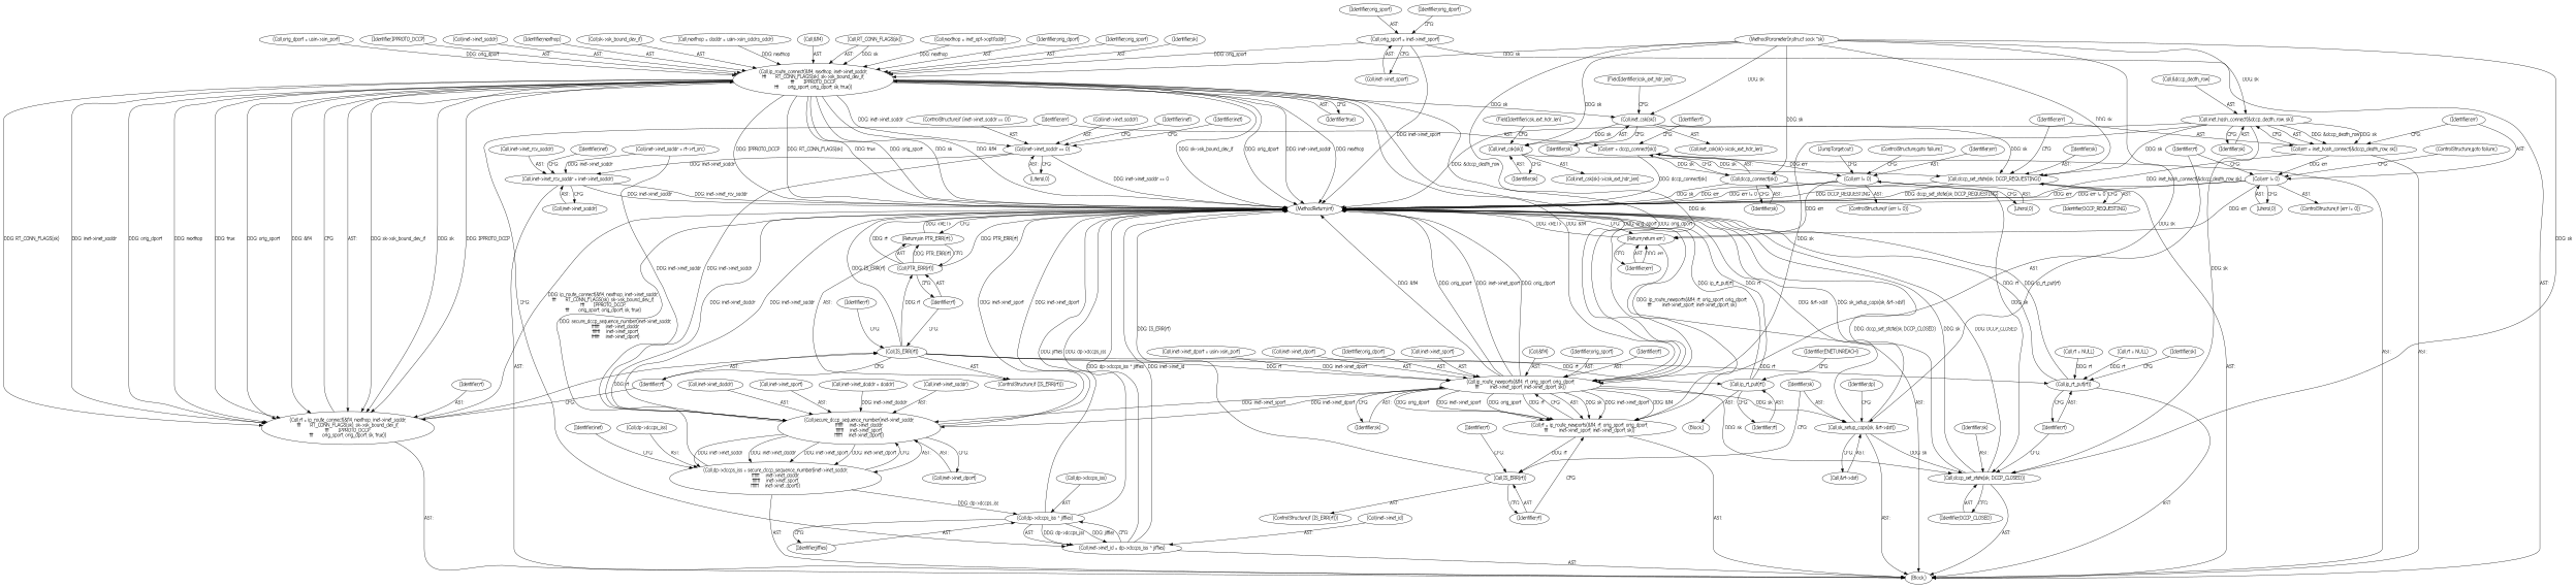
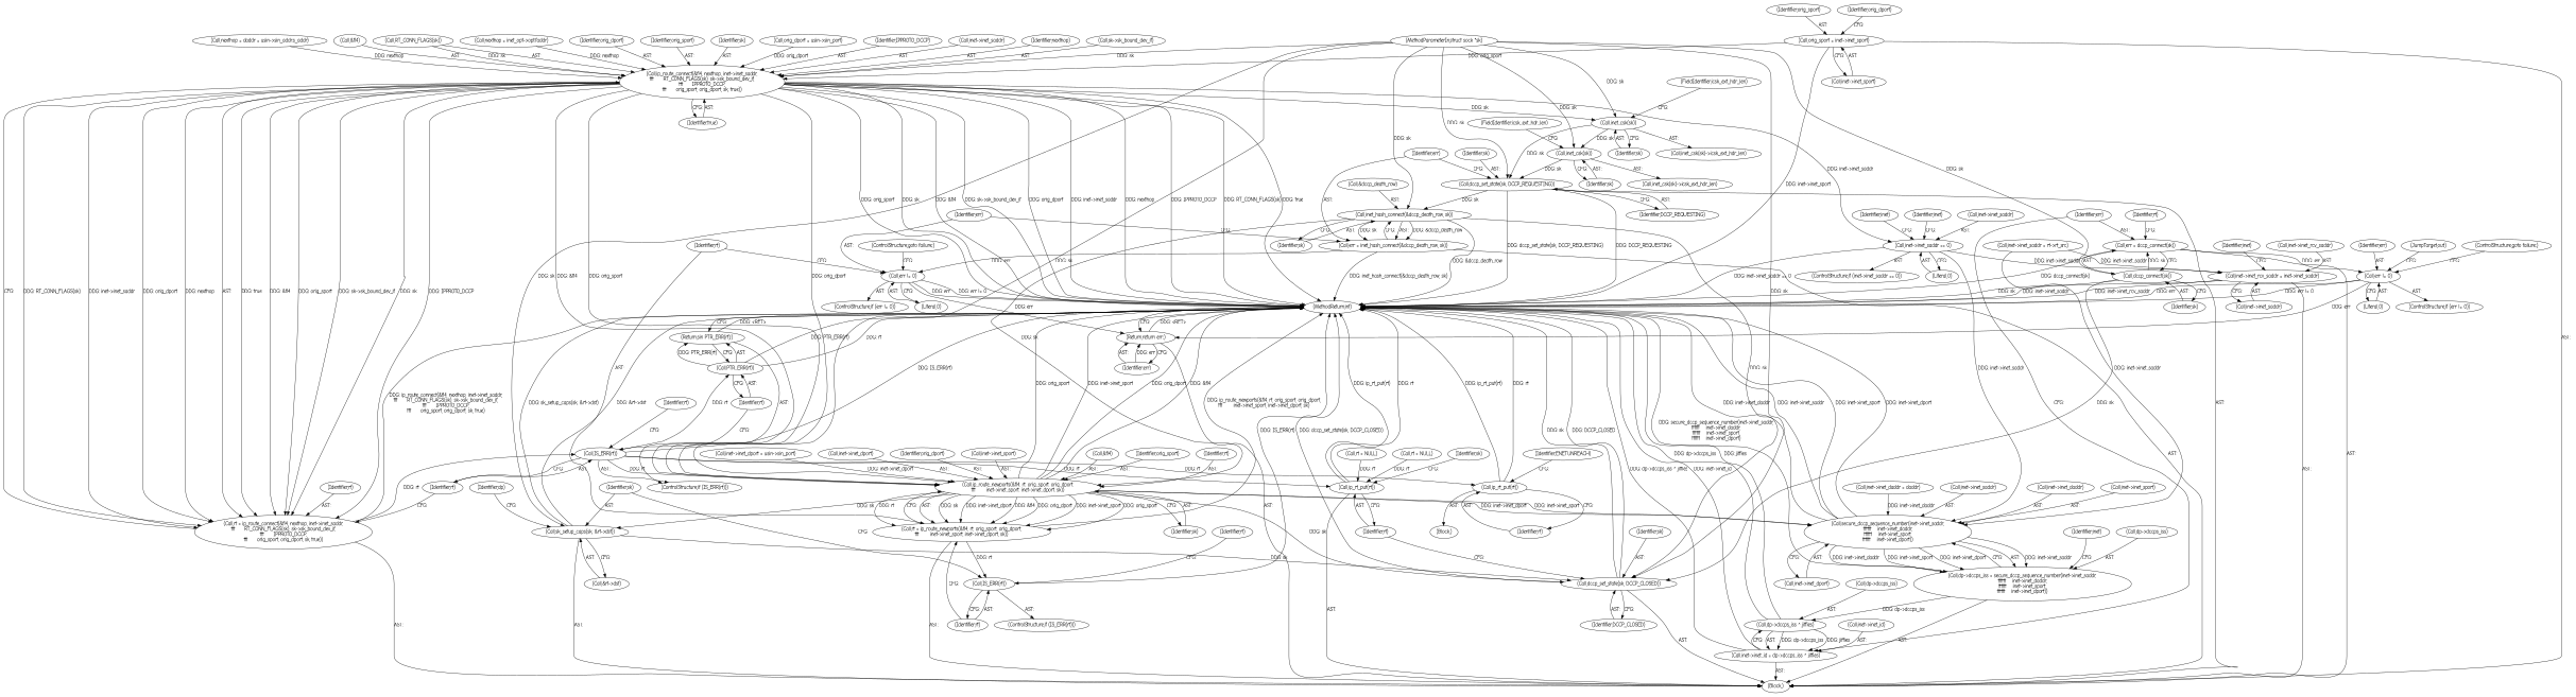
  digraph {
    fontname="Comic Neue"
    node [fontname="Comic Neue"]
    edge [fontname="Comic Neue"]
    n1 [label="(Call,orig_sport = inet->inet_sport)"]
    n2 [label="(Call,ip_route_connect(&fl4, nexthop, inet->inet_saddr,\n\t\t\t      RT_CONN_FLAGS(sk), sk->sk_bound_dev_if,\n\t\t\t      IPPROTO_DCCP,\n\t\t\t      orig_sport, orig_dport, sk, true))"]
    n3 [label="(Block,)"]
    n4 [label="(Call,inet->inet_sport)"]
    n5 [label="(MethodReturn,int)"]
    n6 [label="(Call,rt = ip_route_connect(&fl4, nexthop, inet->inet_saddr,\n\t\t\t      RT_CONN_FLAGS(sk), sk->sk_bound_dev_if,\n\t\t\t      IPPROTO_DCCP,\n\t\t\t      orig_sport, orig_dport, sk, true))"]
    n7 [label="(Call,ip_route_newports(&fl4, rt, orig_sport, orig_dport,\n\t\t\t       inet->inet_sport, inet->inet_dport, sk))"]
    n8 [label="(Call,inet->inet_saddr == 0)"]
    n9 [label="(Call,inet_csk(sk))"]
    n10 [label="(Identifier,true)"]
    n11 [label="(Return,sin PTR_ERR(rt);)"]
    n12 [label="(Return,return err;)"]
    n13 [label="(Call,IS_ERR(rt))"]
    n14 [label="(Call,rt = ip_route_newports(&fl4, rt, orig_sport, orig_dport,\n\t\t\t       inet->inet_sport, inet->inet_dport, sk))"]
    n15 [label="(Call,sk_setup_caps(sk, &rt->dst))"]
    n16 [label="(Call,dccp_set_state(sk, DCCP_CLOSED))"]
    n17 [label="(Call,secure_dccp_sequence_number(inet->inet_saddr,\n\t\t\t\t\t\t    inet->inet_daddr,\n\t\t\t\t\t\t    inet->inet_sport,\n\t\t\t\t\t\t    inet->inet_dport))"]
    n18 [label="(Identifier,sk)"]
    n19 [label="(Call,inet->inet_rcv_saddr = inet->inet_saddr)"]
    n20 [label="(Literal,0)"]
    n21 [label="(ControlStructure,if (inet->inet_saddr == 0))"]
    n22 [label="(Call,inet_csk(sk))"]
    n23 [label="(Call,dccp_set_state(sk, DCCP_REQUESTING))"]
    n24 [label="(Identifier,sk)"]
    n25 [label="(Call,inet_csk(sk)->icsk_ext_hdr_len)"]
    n26 [label="(Call,PTR_ERR(rt))"]
    n27 [label="(Call,ip_rt_put(rt))"]
    n28 [label="(Call,ip_rt_put(rt))"]
    n29 [label="(Identifier,rt)"]
    n30 [label="(ControlStructure,if (IS_ERR(rt)))"]
    n31 [label="(Identifier,rt)"]
    n32 [label="(Identifier,rt)"]
    n33 [label="(Block,)"]
    n34 [label="(Identifier,rt)"]
    n35 [label="(Call,IS_ERR(rt))"]
    n36 [label="(Call,&rt->dst)"]
    n37 [label="(Identifier,DCCP_CLOSED)"]
    n38 [label="(Call,dp->dccps_iss = secure_dccp_sequence_number(inet->inet_saddr,\n\t\t\t\t\t\t    inet->inet_daddr,\n\t\t\t\t\t\t    inet->inet_sport,\n\t\t\t\t\t\t    inet->inet_dport))"]
    n39 [label="(Call,inet->inet_dport)"]
    n40 [label="(ControlStructure,if (IS_ERR(rt)))"]
    n41 [label="(Identifier,rt)"]
    n42 [label="(Call,dccp_connect(sk))"]
    n43 [label="(Call,err = dccp_connect(sk))"]
    n44 [label="(Identifier,sk)"]
    n45 [label="(Call,err != 0)"]
    n46 [label="(Literal,0)"]
    n47 [label="(ControlStructure,if (err != 0))"]
    n48 [label="(Identifier,err)"]
    n49 [label="(Call,dp->dccps_iss ^ jiffies)"]
    n50 [label="(Call,inet->inet_id = dp->dccps_iss ^ jiffies)"]
-   n51 [label="(Identifier,jiffies)"]
    n52 [label="(Call,inet->inet_saddr)"]
    n53 [label="(Identifier,sk)"]
    n54 [label="(Call,inet_csk(sk)->icsk_ext_hdr_len)"]
    n55 [label="(Call,inet_hash_connect(&dccp_death_row, sk))"]
    n56 [label="(Identifier,DCCP_REQUESTING)"]
    n57 [label="(Call,err = inet_hash_connect(&dccp_death_row, sk))"]
    n58 [label="(Identifier,sk)"]
    n59 [label="(Call,err != 0)"]
    n60 [label="(Literal,0)"]
    n61 [label="(ControlStructure,if (err != 0))"]
    n62 [label="(Identifier,rt)"]
    n63 [label="(Identifier,rt)"]
    n64 [label="(Identifier,sk)"]
    n65 [label="(Identifier,IPPROTO_DCCP)"]
    n66 [label="(Identifier,err)"]
    n67 [label="(Call,inet->inet_daddr)"]
    n68 [label="(Call,inet->inet_saddr)"]
    n69 [label="(Identifier,err)"]
    n70 [label="(Identifier,inet)"]
    n71 [label="(Identifier,nexthop)"]
    n72 [label="(Call,sk->sk_bound_dev_if)"]
    n73 [label="(Call,rt = NULL)"]
    n74 [label="(Call,inet->inet_rcv_saddr)"]
    n75 [label="(Call,nexthop = daddr = usin->sin_addr.s_addr)"]
    n76 [label="(Call,&fl4)"]
    n77 [label="(Identifier,rt)"]
    n78 [label="(Identifier,dp)"]
    n79 [label="(Call,&fl4)"]
    n80 [label="(FieldIdentifier,icsk_ext_hdr_len)"]
    n81 [label="(Identifier,orig_sport)"]
    n82 [label="(Call,RT_CONN_FLAGS(sk))"]
    n83 [label="(Call,nexthop = inet_opt->opt.faddr)"]
    n84 [label="(Identifier,ENETUNREACH)"]
    n85 [label="(Call,inet->inet_sport)"]
    n86 [label="(Call,inet->inet_saddr)"]
    n87 [label="(Call,inet->inet_daddr = daddr)"]
    n88 [label="(Identifier,rt)"]
    n89 [label="(Identifier,rt)"]
    n90 [label="(Call,inet->inet_dport = usin->sin_port)"]
    n91 [label="(Call,inet->inet_id)"]
    n92 [label="(Identifier,orig_dport)"]
    n93 [label="(MethodParameterIn,struct sock *sk)"]
    n94 [label="(FieldIdentifier,icsk_ext_hdr_len)"]
    n95 [label="(Call,inet->inet_saddr)"]
    n96 [label="(Call,dp->dccps_iss)"]
    n97 [label="(Identifier,inet)"]
    n98 [label="(Identifier,inet)"]
    n99 [label="(Identifier,inet)"]
    n100 [label="(Call,&dccp_death_row)"]
    n101 [label="(Call,inet->inet_dport)"]
    n102 [label="(Identifier,sk)"]
    n103 [label="(Identifier,err)"]
    n104 [label="(Call,rt = NULL)"]
    n105 [label="(JumpTarget,out:)"]
    n106 [label="(ControlStructure,goto failure;)"]
    n107 [label="(Identifier,orig_sport)"]
    n108 [label="(Call,dp->dccps_iss)"]
    n109 [label="(Identifier,orig_sport)"]
    n110 [label="(Call,inet->inet_saddr = rt->rt_src)"]
    n111 [label="(Identifier,sk)"]
    n112 [label="(Identifier,orig_dport)"]
    n113 [label="(ControlStructure,goto failure;)"]
    n114 [label="(Identifier,sk)"]
    n115 [label="(Identifier,rt)"]
    n116 [label="(Identifier,err)"]
    n117 [label="(Identifier,sk)"]
    n118 [label="(Identifier,orig_dport)"]
    n119 [label="(Call,orig_dport = usin->sin_port)"]
    n120 [label="(Call,inet->inet_sport)"]
    n1 -> n2 [label="DDG: orig_sport"]
    n1 -> n3 [label="AST: "]
    n1 -> n4 [label="CFG: "]
    n1 -> n5 [label="DDG: inet->inet_sport"]
    n2 -> n5 [label="DDG: orig_sport"]
    n2 -> n5 [label="DDG: sk"]
    n2 -> n5 [label="DDG: &fl4"]
    n2 -> n5 [label="DDG: sk->sk_bound_dev_if"]
    n2 -> n5 [label="DDG: orig_dport"]
    n2 -> n5 [label="DDG: inet->inet_saddr"]
    n2 -> n5 [label="DDG: nexthop"]
    n2 -> n5 [label="DDG: IPPROTO_DCCP"]
    n2 -> n5 [label="DDG: RT_CONN_FLAGS(sk)"]
    n2 -> n5 [label="DDG: true"]
    n2 -> n6 [label="AST: "]
    n2 -> n6 [label="DDG: sk->sk_bound_dev_if"]
    n2 -> n6 [label="DDG: sk"]
    n2 -> n6 [label="DDG: IPPROTO_DCCP"]
    n2 -> n6 [label="DDG: RT_CONN_FLAGS(sk)"]
    n2 -> n6 [label="DDG: inet->inet_saddr"]
    n2 -> n6 [label="DDG: orig_dport"]
    n2 -> n6 [label="DDG: nexthop"]
    n2 -> n6 [label="DDG: true"]
    n2 -> n6 [label="DDG: &fl4"]
    n2 -> n6 [label="DDG: orig_sport"]
    n2 -> n7 [label="DDG: &fl4"]
    n2 -> n7 [label="DDG: orig_sport"]
    n2 -> n7 [label="DDG: orig_dport"]
    n2 -> n8 [label="DDG: inet->inet_saddr"]
    n2 -> n9 [label="DDG: sk"]
    n2 -> n10 [label="CFG: "]
    n4 -> n1 [label="AST: "]
    n5 -> n11 [label="CFG: "]
    n5 -> n12 [label="CFG: "]
    n6 -> n2 [label="CFG: "]
    n6 -> n3 [label="AST: "]
    n6 -> n5 [label="DDG: ip_route_connect(&fl4, nexthop, inet->inet_saddr,\n\t\t\t      RT_CONN_FLAGS(sk), sk->sk_bound_dev_if,\n\t\t\t      IPPROTO_DCCP,\n\t\t\t      orig_sport, orig_dport, sk, true)"]
    n6 -> n13 [label="DDG: rt"]
    n7 -> n5 [label="DDG: orig_sport"]
    n7 -> n5 [label="DDG: inet->inet_sport"]
    n7 -> n5 [label="DDG: orig_dport"]
    n7 -> n5 [label="DDG: &fl4"]
    n7 -> n14 [label="AST: "]
    n7 -> n14 [label="DDG: sk"]
    n7 -> n14 [label="DDG: inet->inet_dport"]
    n7 -> n14 [label="DDG: &fl4"]
    n7 -> n14 [label="DDG: orig_dport"]
    n7 -> n14 [label="DDG: inet->inet_sport"]
    n7 -> n14 [label="DDG: orig_sport"]
    n7 -> n14 [label="DDG: rt"]
    n7 -> n15 [label="DDG: sk"]
    n7 -> n16 [label="DDG: sk"]
    n7 -> n17 [label="DDG: inet->inet_sport"]
    n7 -> n17 [label="DDG: inet->inet_dport"]
    n7 -> n18 [label="CFG: "]
    n8 -> n5 [label="DDG: inet->inet_saddr == 0"]
    n8 -> n17 [label="DDG: inet->inet_saddr"]
    n8 -> n19 [label="DDG: inet->inet_saddr"]
    n8 -> n20 [label="CFG: "]
-   n21 -> n8 [label="AST: "]
+   n8 -> n21 [label="AST: "]
    n9 -> n22 [label="DDG: sk"]
    n9 -> n23 [label="DDG: sk"]
    n9 -> n24 [label="CFG: "]
    n9 -> n25 [label="AST: "]
    n10 -> n2 [label="AST: "]
    n11 -> n5 [label="DDG: <RET>"]
    n11 -> n26 [label="CFG: "]
    n11 -> n30 [label="AST: "]
    n12 -> n3 [label="AST: "]
    n12 -> n5 [label="DDG: <RET>"]
    n12 -> n48 [label="CFG: "]
    n13 -> n5 [label="DDG: IS_ERR(rt)"]
    n13 -> n7 [label="DDG: rt"]
    n13 -> n26 [label="DDG: rt"]
    n13 -> n27 [label="DDG: rt"]
    n13 -> n28 [label="DDG: rt"]
    n13 -> n29 [label="CFG: "]
    n13 -> n30 [label="AST: "]
    n14 -> n3 [label="AST: "]
    n14 -> n5 [label="DDG: ip_route_newports(&fl4, rt, orig_sport, orig_dport,\n\t\t\t       inet->inet_sport, inet->inet_dport, sk)"]
    n14 -> n7 [label="CFG: "]
    n14 -> n35 [label="DDG: rt"]
    n15 -> n3 [label="AST: "]
    n15 -> n5 [label="DDG: sk_setup_caps(sk, &rt->dst)"]
    n15 -> n5 [label="DDG: &rt->dst"]
    n15 -> n16 [label="DDG: sk"]
    n15 -> n36 [label="CFG: "]
    n16 -> n3 [label="AST: "]
    n16 -> n5 [label="DDG: dccp_set_state(sk, DCCP_CLOSED)"]
    n16 -> n5 [label="DDG: sk"]
    n16 -> n5 [label="DDG: DCCP_CLOSED"]
    n16 -> n37 [label="CFG: "]
    n17 -> n5 [label="DDG: inet->inet_sport"]
    n17 -> n5 [label="DDG: inet->inet_dport"]
    n17 -> n5 [label="DDG: inet->inet_daddr"]
    n17 -> n5 [label="DDG: inet->inet_saddr"]
    n17 -> n38 [label="AST: "]
    n17 -> n38 [label="DDG: inet->inet_saddr"]
    n17 -> n38 [label="DDG: inet->inet_daddr"]
    n17 -> n38 [label="DDG: inet->inet_sport"]
    n17 -> n38 [label="DDG: inet->inet_dport"]
    n17 -> n39 [label="CFG: "]
    n18 -> n7 [label="AST: "]
    n19 -> n3 [label="AST: "]
    n19 -> n5 [label="DDG: inet->inet_rcv_saddr"]
    n19 -> n5 [label="DDG: inet->inet_saddr"]
    n19 -> n52 [label="CFG: "]
    n20 -> n8 [label="AST: "]
    n22 -> n23 [label="DDG: sk"]
    n22 -> n53 [label="CFG: "]
    n22 -> n54 [label="AST: "]
    n23 -> n3 [label="AST: "]
    n23 -> n5 [label="DDG: DCCP_REQUESTING"]
    n23 -> n5 [label="DDG: dccp_set_state(sk, DCCP_REQUESTING)"]
-   n55 -> n23 [label="DDG: sk"]
+   n23 -> n55 [label="DDG: sk"]
    n23 -> n56 [label="CFG: "]
    n24 -> n9 [label="AST: "]
    n26 -> n5 [label="DDG: PTR_ERR(rt)"]
    n26 -> n5 [label="DDG: rt"]
    n26 -> n11 [label="AST: "]
    n26 -> n11 [label="DDG: PTR_ERR(rt)"]
    n26 -> n31 [label="CFG: "]
    n27 -> n5 [label="DDG: ip_rt_put(rt)"]
    n27 -> n5 [label="DDG: rt"]
    n27 -> n32 [label="CFG: "]
    n27 -> n33 [label="AST: "]
    n28 -> n3 [label="AST: "]
    n28 -> n5 [label="DDG: rt"]
    n28 -> n5 [label="DDG: ip_rt_put(rt)"]
    n28 -> n34 [label="CFG: "]
    n29 -> n6 [label="CFG: "]
    n29 -> n13 [label="AST: "]
    n31 -> n13 [label="CFG: "]
    n31 -> n26 [label="AST: "]
    n32 -> n27 [label="AST: "]
    n34 -> n16 [label="CFG: "]
    n34 -> n28 [label="AST: "]
    n35 -> n5 [label="DDG: IS_ERR(rt)"]
    n35 -> n40 [label="AST: "]
    n35 -> n41 [label="CFG: "]
    n36 -> n15 [label="AST: "]
    n37 -> n16 [label="AST: "]
    n38 -> n3 [label="AST: "]
    n38 -> n5 [label="DDG: secure_dccp_sequence_number(inet->inet_saddr,\n\t\t\t\t\t\t    inet->inet_daddr,\n\t\t\t\t\t\t    inet->inet_sport,\n\t\t\t\t\t\t    inet->inet_dport)"]
    n38 -> n17 [label="CFG: "]
    n38 -> n49 [label="DDG: dp->dccps_iss"]
    n39 -> n17 [label="AST: "]
    n41 -> n14 [label="CFG: "]
    n41 -> n35 [label="AST: "]
    n42 -> n5 [label="DDG: sk"]
    n42 -> n16 [label="DDG: sk"]
    n42 -> n43 [label="AST: "]
    n42 -> n43 [label="DDG: sk"]
    n42 -> n44 [label="CFG: "]
    n43 -> n3 [label="AST: "]
    n43 -> n5 [label="DDG: dccp_connect(sk)"]
    n43 -> n42 [label="CFG: "]
    n43 -> n45 [label="DDG: err"]
    n44 -> n42 [label="AST: "]
    n45 -> n5 [label="DDG: err"]
    n45 -> n5 [label="DDG: err != 0"]
    n45 -> n12 [label="DDG: err"]
    n45 -> n46 [label="CFG: "]
    n45 -> n47 [label="AST: "]
    n46 -> n45 [label="AST: "]
    n48 -> n12 [label="AST: "]
    n48 -> n12 [label="DDG: err"]
    n49 -> n5 [label="DDG: dp->dccps_iss"]
    n49 -> n5 [label="DDG: jiffies"]
    n49 -> n50 [label="AST: "]
    n49 -> n50 [label="DDG: dp->dccps_iss"]
    n49 -> n50 [label="DDG: jiffies"]
-   n49 -> n51 [label="CFG: "]
    n50 -> n3 [label="AST: "]
    n50 -> n5 [label="DDG: dp->dccps_iss ^ jiffies"]
    n50 -> n5 [label="DDG: inet->inet_id"]
    n50 -> n49 [label="CFG: "]
-   n51 -> n49 [label="AST: "]
    n52 -> n19 [label="AST: "]
    n53 -> n22 [label="AST: "]
    n55 -> n5 [label="DDG: &dccp_death_row"]
    n55 -> n7 [label="DDG: sk"]
    n55 -> n16 [label="DDG: sk"]
    n55 -> n57 [label="AST: "]
    n55 -> n57 [label="DDG: &dccp_death_row"]
    n55 -> n57 [label="DDG: sk"]
    n55 -> n58 [label="CFG: "]
    n56 -> n23 [label="AST: "]
    n57 -> n3 [label="AST: "]
    n57 -> n5 [label="DDG: inet_hash_connect(&dccp_death_row, sk)"]
    n57 -> n55 [label="CFG: "]
    n57 -> n59 [label="DDG: err"]
    n58 -> n55 [label="AST: "]
    n59 -> n5 [label="DDG: err"]
    n59 -> n5 [label="DDG: err != 0"]
    n59 -> n12 [label="DDG: err"]
    n59 -> n60 [label="CFG: "]
    n59 -> n61 [label="AST: "]
    n60 -> n59 [label="AST: "]
    n62 -> n14 [label="AST: "]
    n62 -> n59 [label="CFG: "]
    n63 -> n43 [label="CFG: "]
    n64 -> n15 [label="AST: "]
    n64 -> n35 [label="CFG: "]
    n65 -> n2 [label="AST: "]
    n66 -> n23 [label="CFG: "]
    n66 -> n57 [label="AST: "]
    n67 -> n17 [label="AST: "]
    n68 -> n2 [label="AST: "]
    n69 -> n43 [label="AST: "]
    n69 -> n50 [label="CFG: "]
    n70 -> n38 [label="CFG: "]
    n71 -> n2 [label="AST: "]
    n72 -> n2 [label="AST: "]
    n73 -> n28 [label="DDG: rt"]
    n74 -> n19 [label="AST: "]
    n75 -> n2 [label="DDG: nexthop"]
    n76 -> n2 [label="AST: "]
    n77 -> n13 [label="CFG: "]
    n78 -> n15 [label="CFG: "]
    n79 -> n7 [label="AST: "]
    n80 -> n9 [label="CFG: "]
    n81 -> n7 [label="AST: "]
    n82 -> n2 [label="AST: "]
    n82 -> n2 [label="DDG: sk"]
    n83 -> n2 [label="DDG: nexthop"]
    n84 -> n27 [label="CFG: "]
    n85 -> n17 [label="AST: "]
    n86 -> n8 [label="AST: "]
    n87 -> n17 [label="DDG: inet->inet_daddr"]
    n88 -> n7 [label="AST: "]
    n89 -> n35 [label="CFG: "]
    n90 -> n7 [label="DDG: inet->inet_dport"]
    n91 -> n50 [label="AST: "]
    n92 -> n2 [label="AST: "]
    n93 -> n2 [label="DDG: sk"]
    n93 -> n7 [label="DDG: sk"]
    n93 -> n9 [label="DDG: sk"]
    n93 -> n15 [label="DDG: sk"]
    n93 -> n16 [label="DDG: sk"]
    n93 -> n22 [label="DDG: sk"]
    n93 -> n23 [label="DDG: sk"]
    n93 -> n42 [label="DDG: sk"]
    n93 -> n55 [label="DDG: sk"]
    n94 -> n22 [label="CFG: "]
    n95 -> n17 [label="AST: "]
    n96 -> n49 [label="AST: "]
    n97 -> n8 [label="CFG: "]
    n98 -> n19 [label="CFG: "]
    n99 -> n8 [label="CFG: "]
    n100 -> n55 [label="AST: "]
    n101 -> n7 [label="AST: "]
    n102 -> n28 [label="CFG: "]
    n103 -> n45 [label="AST: "]
    n104 -> n28 [label="DDG: rt"]
    n105 -> n45 [label="CFG: "]
    n106 -> n59 [label="CFG: "]
    n107 -> n1 [label="AST: "]
    n108 -> n38 [label="AST: "]
    n109 -> n2 [label="AST: "]
    n110 -> n17 [label="DDG: inet->inet_saddr"]
    n110 -> n19 [label="DDG: inet->inet_saddr"]
    n111 -> n2 [label="AST: "]
    n112 -> n7 [label="AST: "]
    n113 -> n45 [label="CFG: "]
    n114 -> n23 [label="AST: "]
    n115 -> n6 [label="AST: "]
    n116 -> n57 [label="CFG: "]
    n116 -> n59 [label="AST: "]
    n117 -> n16 [label="AST: "]
    n118 -> n1 [label="CFG: "]
    n119 -> n2 [label="DDG: orig_dport"]
    n120 -> n7 [label="AST: "]
  }
